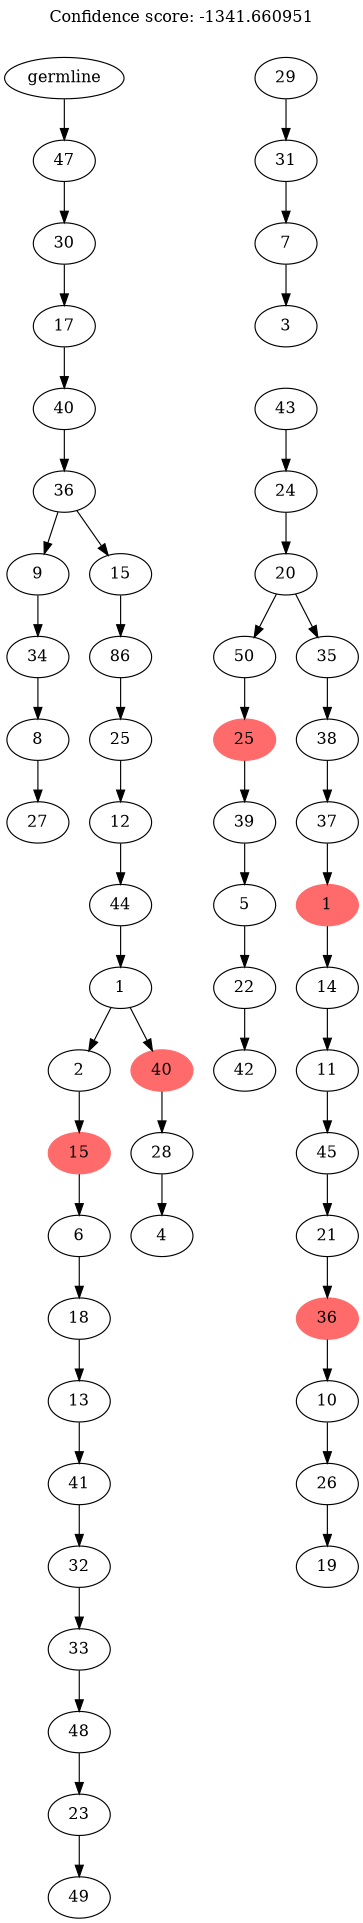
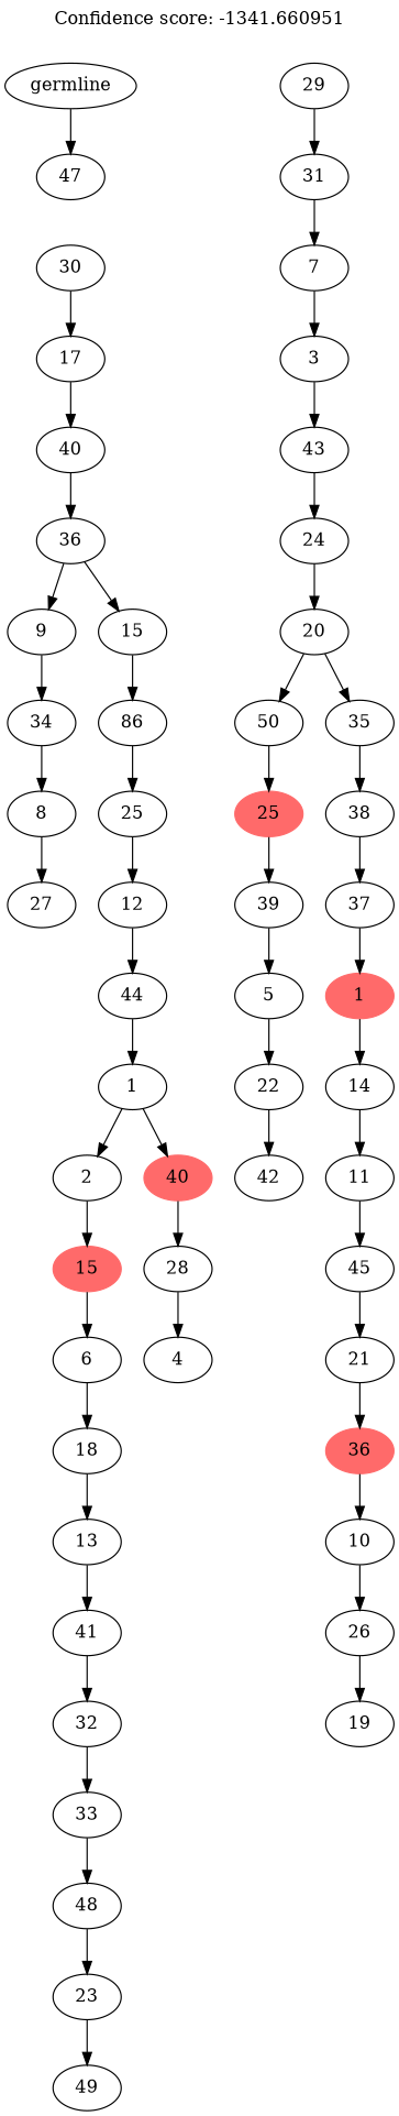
  digraph {
    label="Confidence score: -1341.660951"
    labelloc=t
    n1 [label=8]
    n2 [label=27]
    n3 [label=34]
    n4 [label=9]
    n5 [label=26]
    n6 [label=19]
    n7 [label=10]
    n8 [color=indianred1 label=36 style=filled]
    n9 [label=21]
    n10 [label=45]
    n11 [label=11]
    n12 [label=42]
    n13 [label=22]
    n14 [label=5]
    n15 [label=39]
    n16 [color=indianred1 label=25 style=filled]
    n17 [label=50]
    n18 [color=indianred1 label=1 style=filled]
    n19 [label=14]
    n20 [label=37]
    n21 [label=38]
    n22 [label=35]
    n23 [label=20]
    n24 [label=24]
    n25 [label=49]
    n26 [label=23]
    n27 [label=48]
    n28 [label=33]
    n29 [label=32]
    n30 [label=41]
    n31 [label=13]
    n32 [label=18]
    n33 [label=6]
    n34 [color=indianred1 label=15 style=filled]
    n35 [label=2]
    n36 [label=3]
    n37 [label=43]
    n38 [label=7]
    n39 [label=31]
    n40 [label=29]
    n41 [label=4]
    n42 [label=28]
    n43 [color=indianred1 label=40 style=filled]
    n44 [label=1]
    n45 [label=44]
    n46 [label=12]
    n47 [label=25]
    n48 [label=86]
    n49 [label=15]
    n50 [label=36]
    n51 [label=40]
    n52 [label=17]
    n53 [label=30]
    n54 [label=47]
    n55 [label=germline]
    n1 -> n2
    n3 -> n1
    n4 -> n3
    n5 -> n6
    n7 -> n5
    n8 -> n7
    n9 -> n8
    n10 -> n9
    n11 -> n10
    n13 -> n12
    n14 -> n13
    n15 -> n14
    n16 -> n15
    n17 -> n16
    n18 -> n19
    n19 -> n11
    n20 -> n18
    n21 -> n20
    n22 -> n21
    n23 -> n17
    n23 -> n22
    n24 -> n23
    n26 -> n25
    n27 -> n26
    n28 -> n27
    n29 -> n28
    n30 -> n29
    n31 -> n30
    n32 -> n31
    n33 -> n32
    n34 -> n33
    n35 -> n34
+   n36 -> n37
    n37 -> n24
    n38 -> n36
    n39 -> n38
    n40 -> n39
    n42 -> n41
    n43 -> n42
    n44 -> n35
    n44 -> n43
    n45 -> n44
    n46 -> n45
    n47 -> n46
    n48 -> n47
    n49 -> n48
    n50 -> n4
    n50 -> n49
    n51 -> n50
    n52 -> n51
    n53 -> n52
-   n54 -> n53
    n55 -> n54
  }
